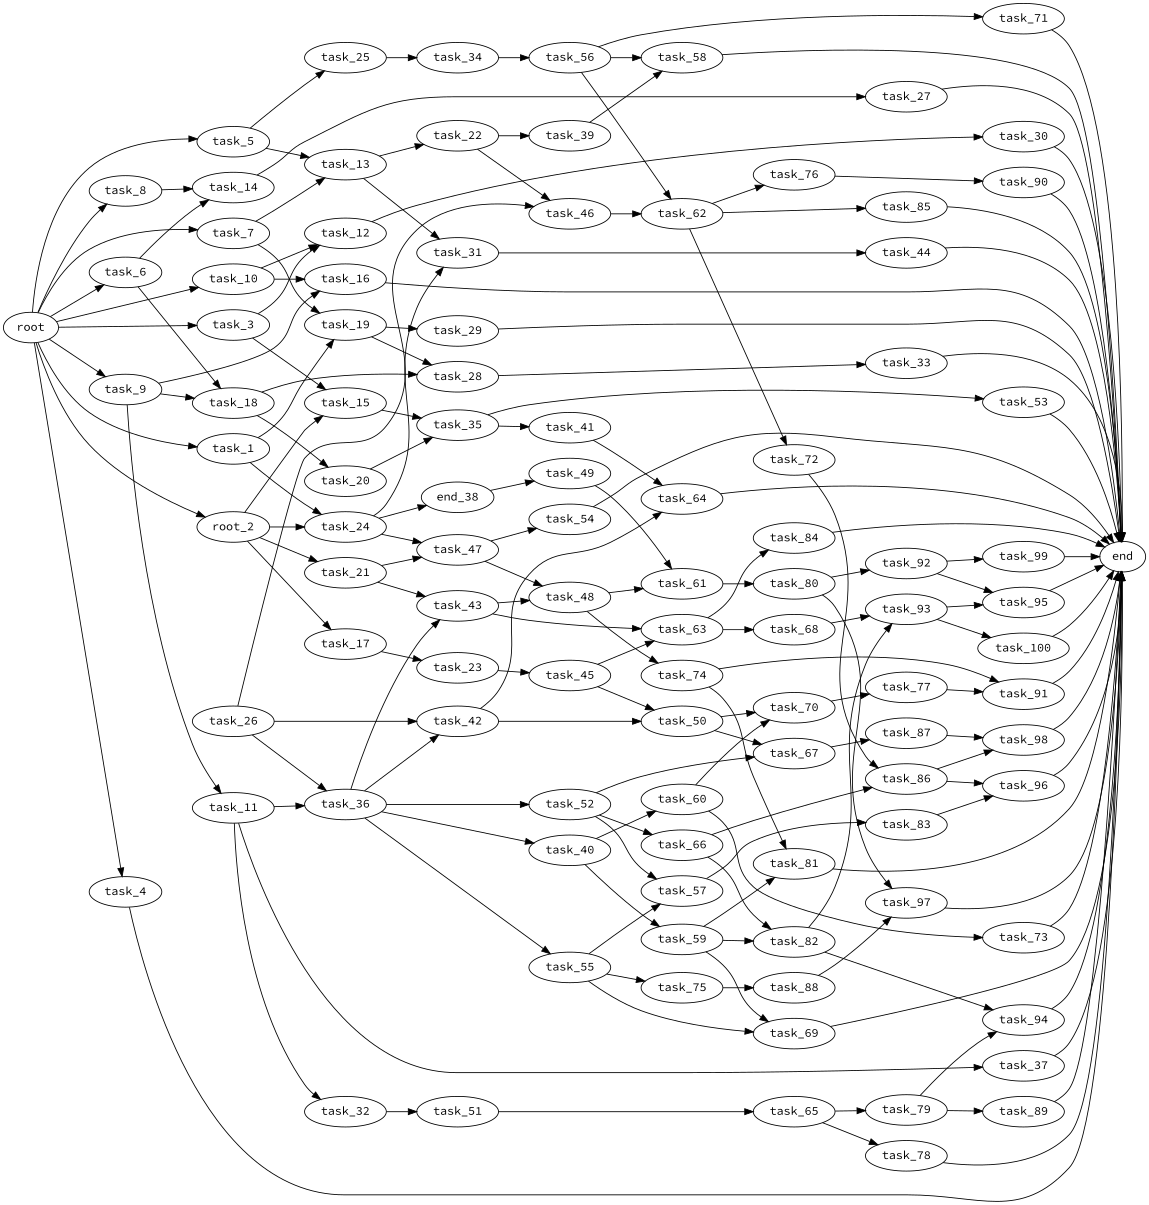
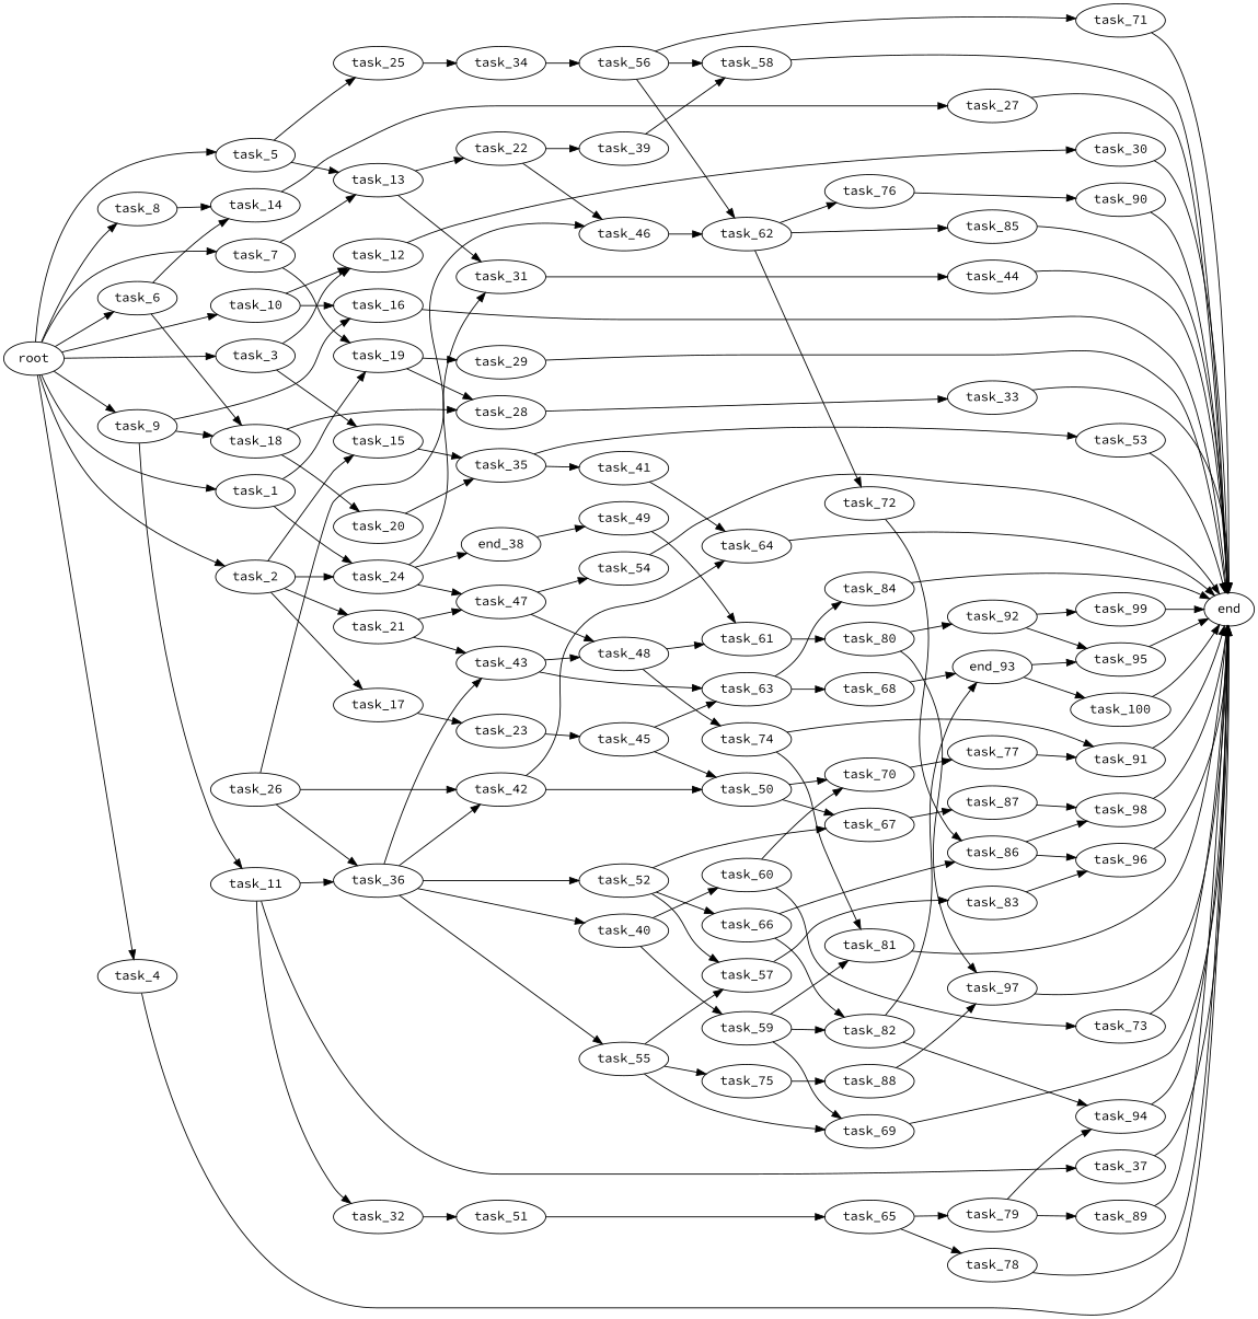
  digraph {
    fontname="Source Code Pro"
    rankdir=LR
    node [fontname="Source Code Pro"]
    edge [fontname="Source Code Pro"]
    task_75
    task_88
    task_97
    task_100
    end
    task_92
    task_95
    task_99
    task_19
    task_28
    task_29
    task_26
    task_42
    task_46
    task_36
    task_33
    task_68
-   task_93
+   task_93 [label=end_93]
    task_71
    task_60
    task_73
    task_70
    task_77
    task_50
    task_67
    task_87
    task_31
    task_44
    task_10
    task_12
    task_16
    task_30
    task_49
    task_61
    task_80
    task_79
    task_89
    task_94
    task_37
    task_64
    task_51
    task_65
    task_78
    root
    task_7
-   task_2 [label=root_2]
+   task_2
    task_5
    task_8
    task_9
    task_1
    task_6
    task_4
    task_3
    task_13
    task_21
    task_17
    task_15
    task_24
    task_25
    task_14
    task_11
    task_18
    task_56
    task_62
    task_58
    task_85
    task_76
    task_72
    task_22
    task_39
    task_32
    task_34
    task_96
    task_55
    task_52
    task_40
    task_43
    task_69
    task_57
    task_66
    task_59
    task_48
    task_63
    task_27
    task_98
    task_47
    task_23
    task_35
    n89 [label=end_38]
    task_45
    task_54
    task_74
    task_81
    task_91
    task_83
    task_90
    task_86
    task_82
    task_20
    task_84
    task_53
    task_41
    task_75 -> task_88
    task_88 -> task_97
    task_97 -> end
    task_100 -> end
    task_92 -> task_95
    task_92 -> task_99
    task_95 -> end
    task_99 -> end
    task_19 -> task_28
    task_19 -> task_29
    task_28 -> task_33
    task_29 -> end
    task_26 -> task_42
    task_26 -> task_46
    task_26 -> task_36
    task_42 -> task_50
    task_42 -> task_64
    task_46 -> task_62
    task_36 -> task_42
    task_36 -> task_55
    task_36 -> task_52
    task_36 -> task_40
    task_36 -> task_43
    task_33 -> end
    task_68 -> task_93
    task_93 -> task_100
    task_93 -> task_95
    task_71 -> end
    task_60 -> task_73
    task_60 -> task_70
    task_73 -> end
    task_70 -> task_77
    task_77 -> task_91
    task_50 -> task_70
    task_50 -> task_67
    task_67 -> task_87
    task_87 -> task_98
    task_31 -> task_44
    task_44 -> end
    task_10 -> task_12
    task_10 -> task_16
    task_12 -> task_30
    task_16 -> end
    task_30 -> end
    task_49 -> task_61
    task_61 -> task_80
    task_80 -> task_97
    task_80 -> task_92
    task_79 -> task_89
    task_79 -> task_94
    task_89 -> end
    task_94 -> end
    task_37 -> end
    task_64 -> end
    task_51 -> task_65
    task_65 -> task_79
    task_65 -> task_78
    task_78 -> end
    root -> task_10
    root -> task_7
    root -> task_2
    root -> task_5
    root -> task_8
    root -> task_9
    root -> task_1
    root -> task_6
    root -> task_4
    root -> task_3
    task_7 -> task_19
    task_7 -> task_13
    task_2 -> task_21
    task_2 -> task_17
    task_2 -> task_15
    task_2 -> task_24
    task_5 -> task_13
    task_5 -> task_25
    task_8 -> task_14
    task_9 -> task_16
    task_9 -> task_11
    task_9 -> task_18
    task_1 -> task_19
    task_1 -> task_24
    task_6 -> task_14
    task_6 -> task_18
    task_4 -> end
    task_3 -> task_12
    task_3 -> task_15
    task_13 -> task_31
    task_13 -> task_22
    task_21 -> task_43
    task_21 -> task_47
    task_17 -> task_23
    task_15 -> task_35
    task_24 -> task_31
    task_24 -> task_47
    task_24 -> n89
    task_25 -> task_34
    task_14 -> task_27
    task_11 -> task_36
    task_11 -> task_37
    task_11 -> task_32
    task_18 -> task_28
    task_18 -> task_20
    task_56 -> task_71
    task_56 -> task_62
    task_56 -> task_58
    task_62 -> task_85
    task_62 -> task_76
    task_62 -> task_72
    task_58 -> end
    task_85 -> end
    task_76 -> task_90
    task_72 -> task_86
    task_22 -> task_46
    task_22 -> task_39
    task_39 -> task_58
    task_32 -> task_51
    task_34 -> task_56
    task_96 -> end
    task_55 -> task_75
    task_55 -> task_69
    task_55 -> task_57
    task_52 -> task_67
    task_52 -> task_57
    task_52 -> task_66
    task_40 -> task_60
    task_40 -> task_59
    task_43 -> task_48
    task_43 -> task_63
    task_69 -> end
    task_57 -> task_83
    task_66 -> task_86
    task_66 -> task_82
    task_59 -> task_69
    task_59 -> task_81
    task_59 -> task_82
    task_48 -> task_61
    task_48 -> task_74
    task_63 -> task_68
    task_63 -> task_84
    task_27 -> end
    task_98 -> end
    task_47 -> task_48
    task_47 -> task_54
    task_23 -> task_45
    task_35 -> task_53
    task_35 -> task_41
    n89 -> task_49
    task_45 -> task_50
    task_45 -> task_63
    task_54 -> end
    task_74 -> task_81
    task_74 -> task_91
    task_81 -> end
    task_91 -> end
    task_83 -> task_96
    task_90 -> end
    task_86 -> task_96
    task_86 -> task_98
    task_82 -> task_93
    task_82 -> task_94
    task_20 -> task_35
    task_84 -> end
    task_53 -> end
    task_41 -> task_64
  }
